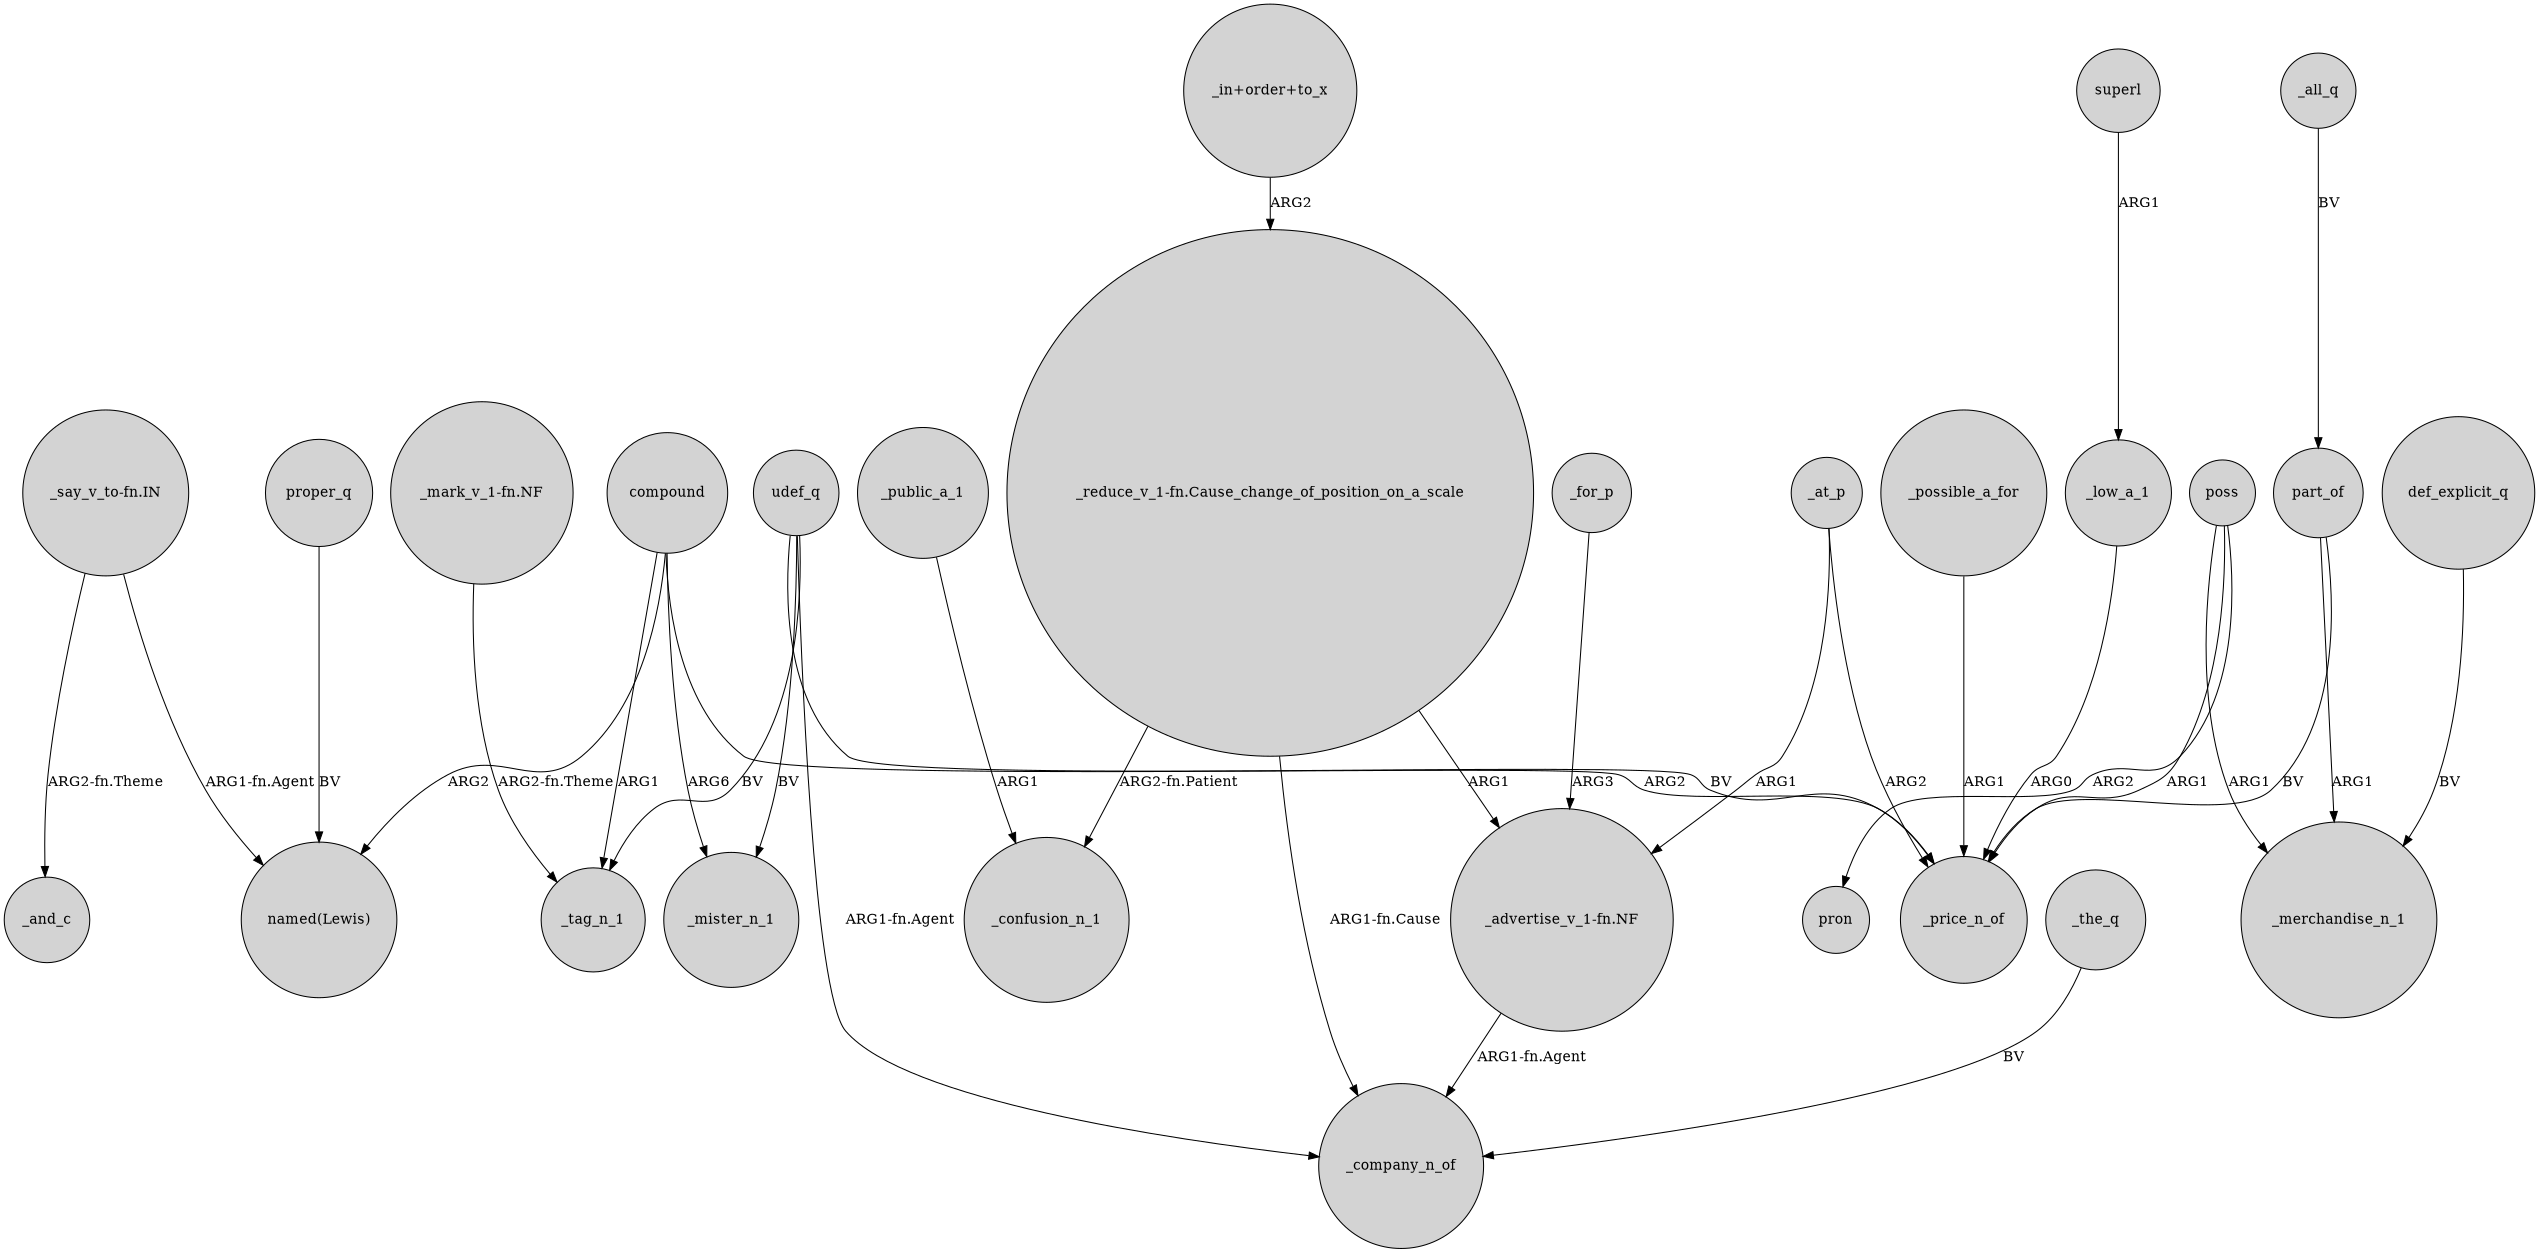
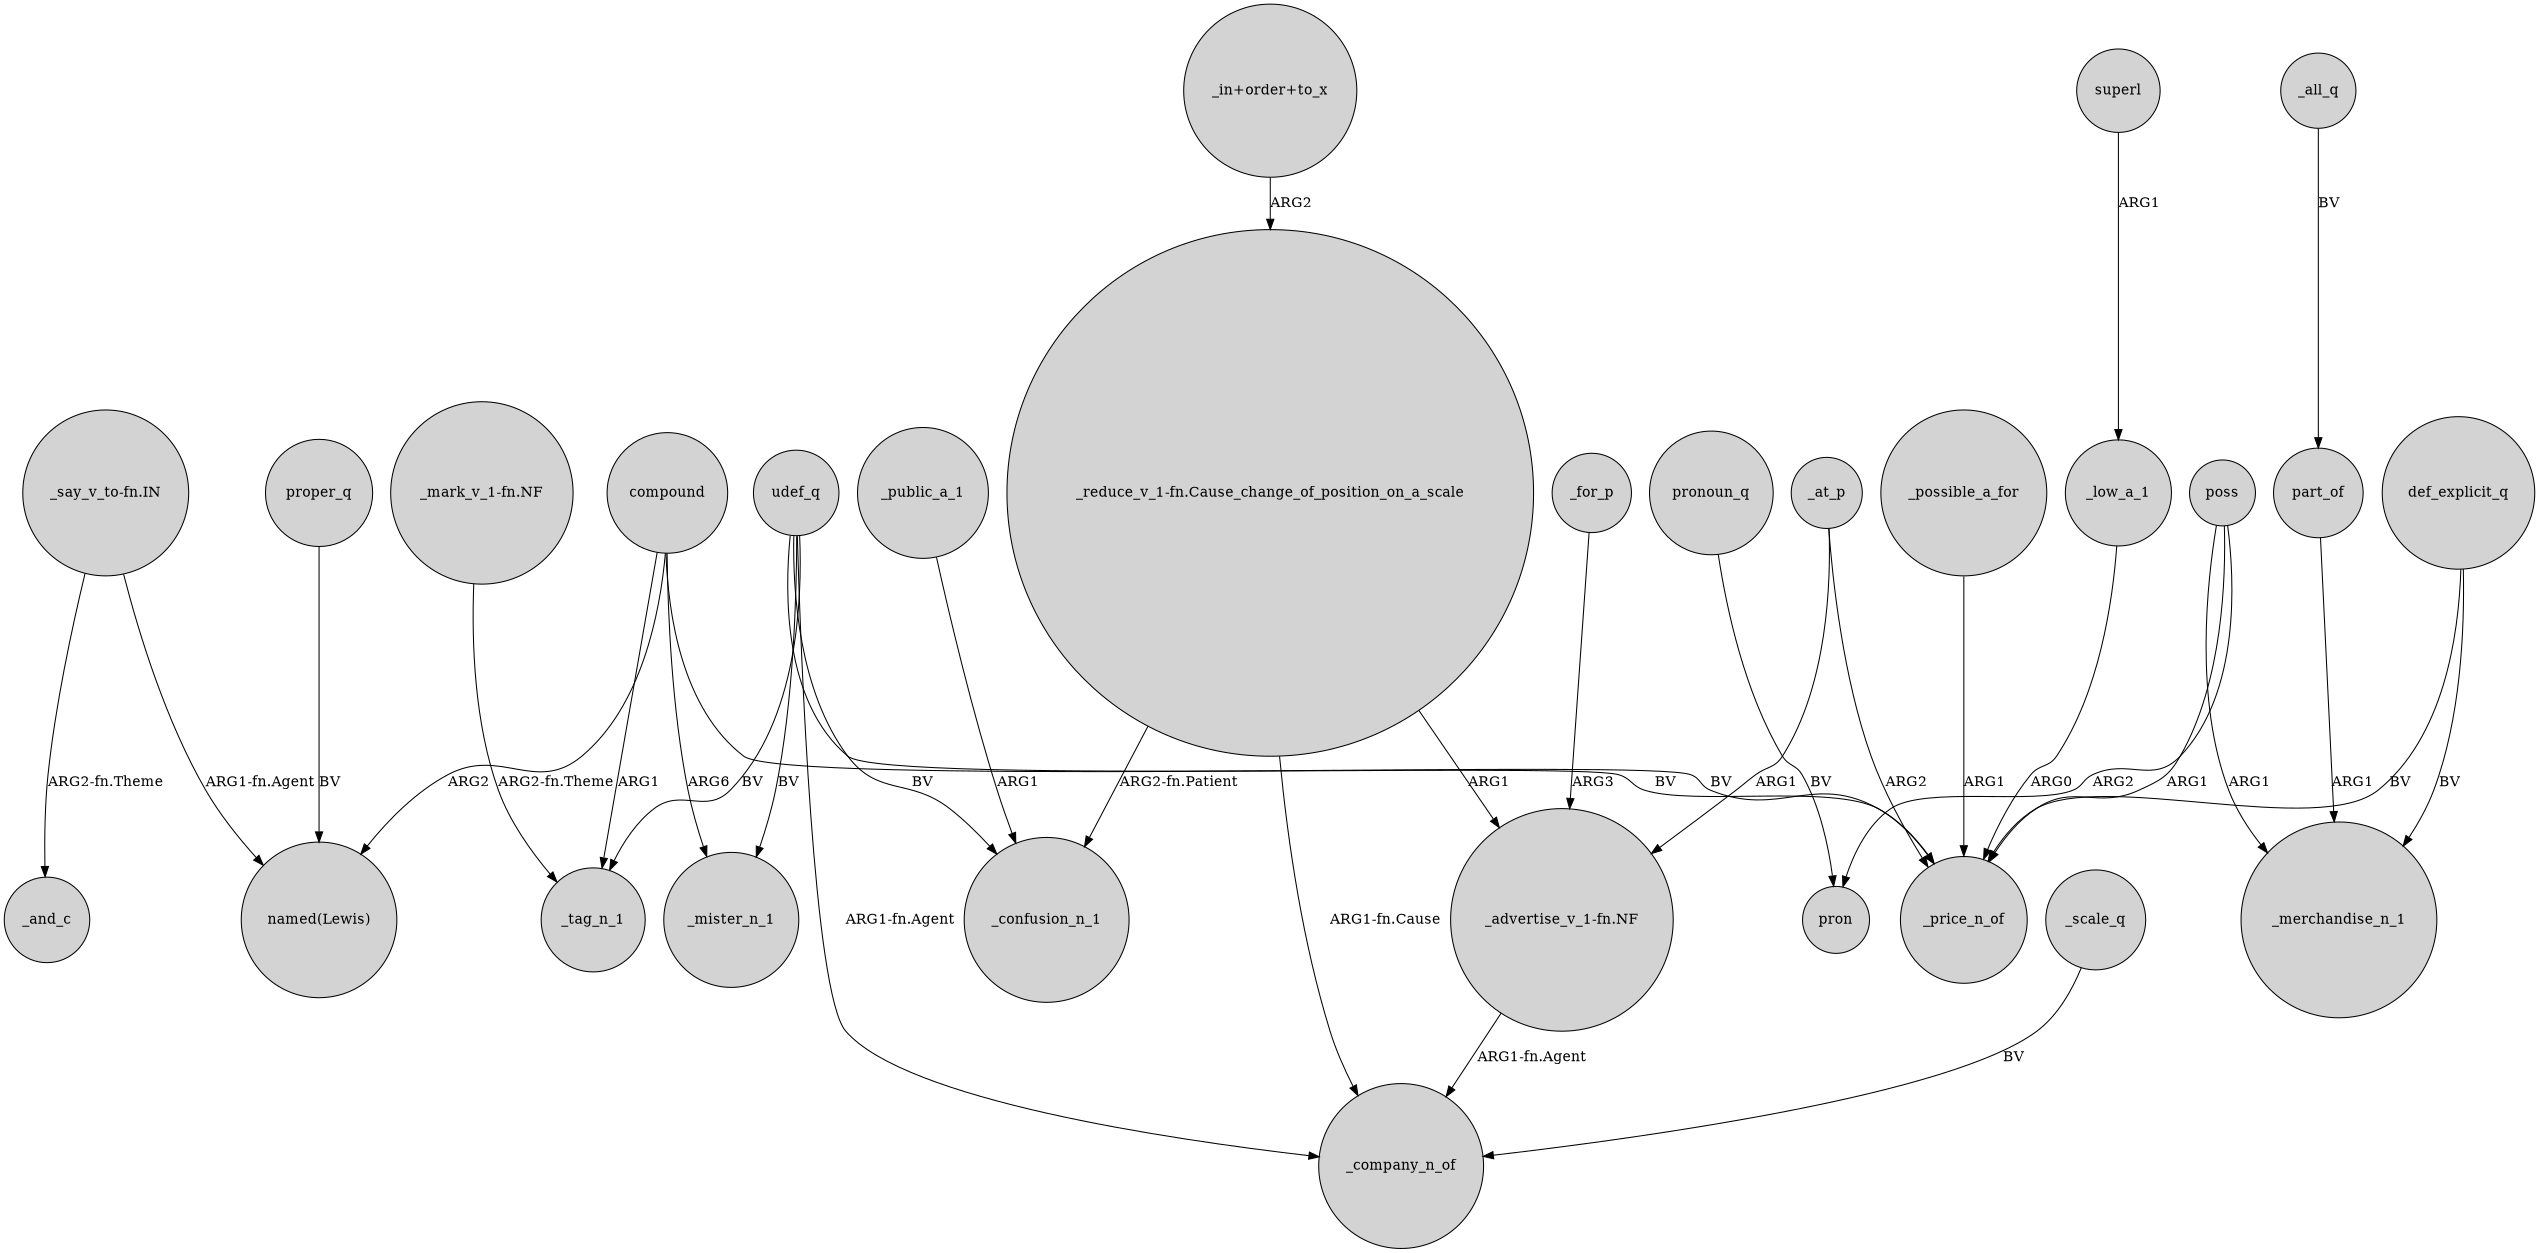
  digraph {
    fontname="DejaVu Serif"
    node [fontname="DejaVu Serif" shape=circle style=filled]
    edge [fontname="DejaVu Serif"]
    part_of
    _merchandise_n_1
    compound
    _price_n_of
    "named(Lewis)"
    _mister_n_1
    _tag_n_1
    poss
    pron
    udef_q
    _confusion_n_1
    _company_n_of
    "_in+order+to_x"
    "_reduce_v_1-fn.Cause_change_of_position_on_a_scale"
    "_advertise_v_1-fn.NF"
    _all_q
    proper_q
    "_mark_v_1-fn.NF"
    _for_p
    def_explicit_q
-   _the_q
+   _the_q [label=_scale_q]
    _possible_a_for
+   pronoun_q
    "_say_v_to-fn.IN"
    _and_c
    superl
    _low_a_1
    _at_p
    _public_a_1
    part_of -> _merchandise_n_1 [label=ARG1]
-   compound -> _price_n_of [label=ARG2]
+   compound -> _price_n_of [label=BV]
    compound -> "named(Lewis)" [label=ARG2]
    compound -> _mister_n_1 [label=ARG6]
    compound -> _tag_n_1 [label=ARG1]
    poss -> _merchandise_n_1 [label=ARG1]
    poss -> _price_n_of [label=ARG1]
    poss -> pron [label=ARG2]
    udef_q -> _price_n_of [label=BV]
    udef_q -> _mister_n_1 [label=BV]
    udef_q -> _tag_n_1 [label=BV]
+   udef_q -> _confusion_n_1 [label=BV]
    udef_q -> _company_n_of [label="ARG1-fn.Agent"]
    "_in+order+to_x" -> "_reduce_v_1-fn.Cause_change_of_position_on_a_scale" [label=ARG2]
    "_reduce_v_1-fn.Cause_change_of_position_on_a_scale" -> _confusion_n_1 [label="ARG2-fn.Patient"]
    "_reduce_v_1-fn.Cause_change_of_position_on_a_scale" -> _company_n_of [label="ARG1-fn.Cause"]
    "_reduce_v_1-fn.Cause_change_of_position_on_a_scale" -> "_advertise_v_1-fn.NF" [label=ARG1]
    "_advertise_v_1-fn.NF" -> _company_n_of [label="ARG1-fn.Agent"]
    _all_q -> part_of [label=BV]
    proper_q -> "named(Lewis)" [label=BV]
    "_mark_v_1-fn.NF" -> _tag_n_1 [label="ARG2-fn.Theme"]
    _for_p -> "_advertise_v_1-fn.NF" [label=ARG3]
    def_explicit_q -> _merchandise_n_1 [label=BV]
-   part_of -> _price_n_of [label=BV]
+   def_explicit_q -> _price_n_of [label=BV]
    _the_q -> _company_n_of [label=BV]
    _possible_a_for -> _price_n_of [label=ARG1]
+   pronoun_q -> pron [label=BV]
    "_say_v_to-fn.IN" -> "named(Lewis)" [label="ARG1-fn.Agent"]
    "_say_v_to-fn.IN" -> _and_c [label="ARG2-fn.Theme"]
    superl -> _low_a_1 [label=ARG1]
    _low_a_1 -> _price_n_of [label=ARG0]
    _at_p -> _price_n_of [label=ARG2]
    _at_p -> "_advertise_v_1-fn.NF" [label=ARG1]
    _public_a_1 -> _confusion_n_1 [label=ARG1]
  }
